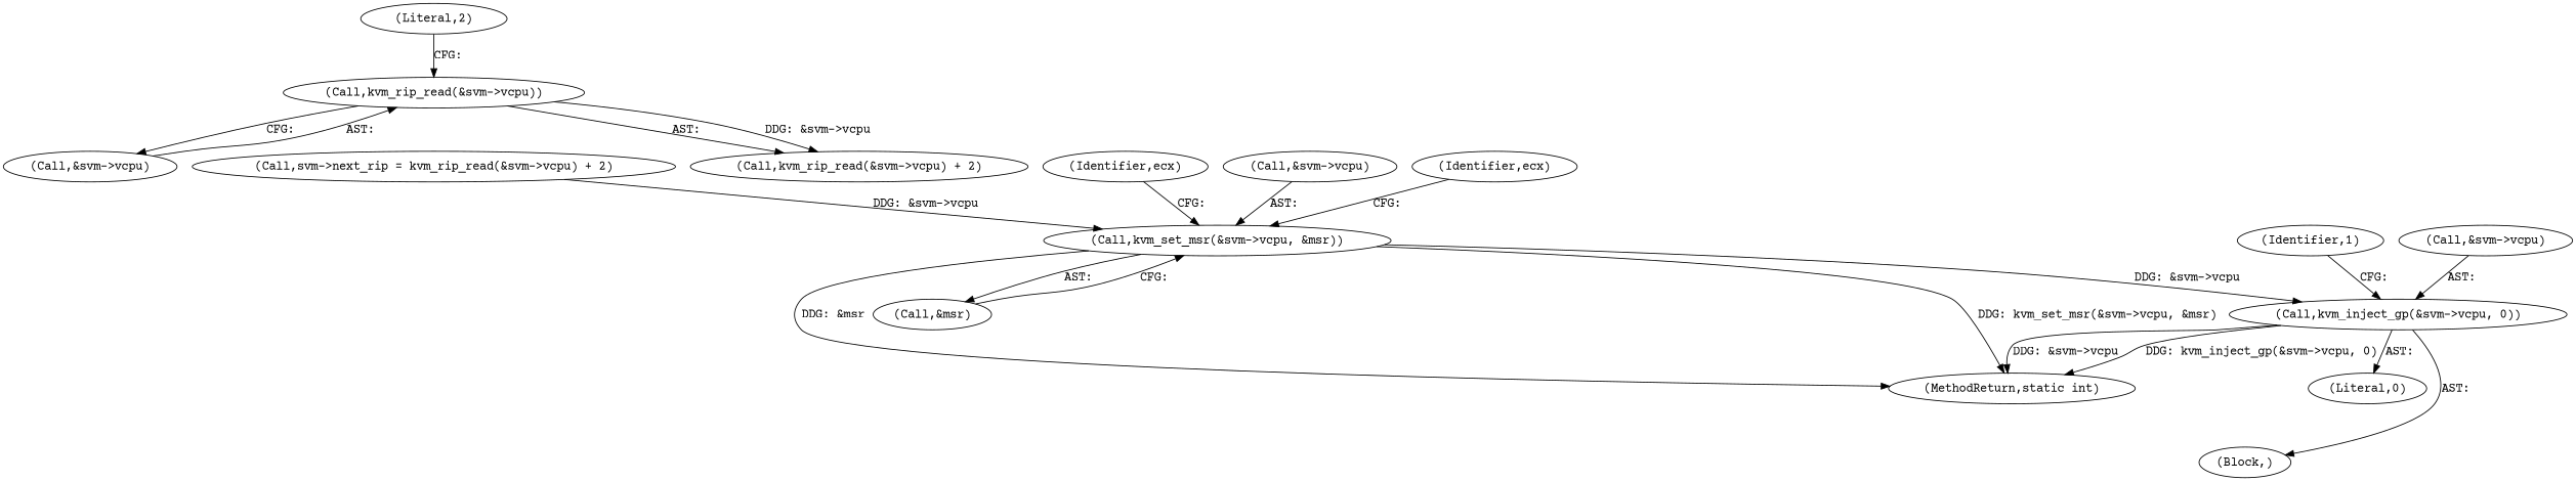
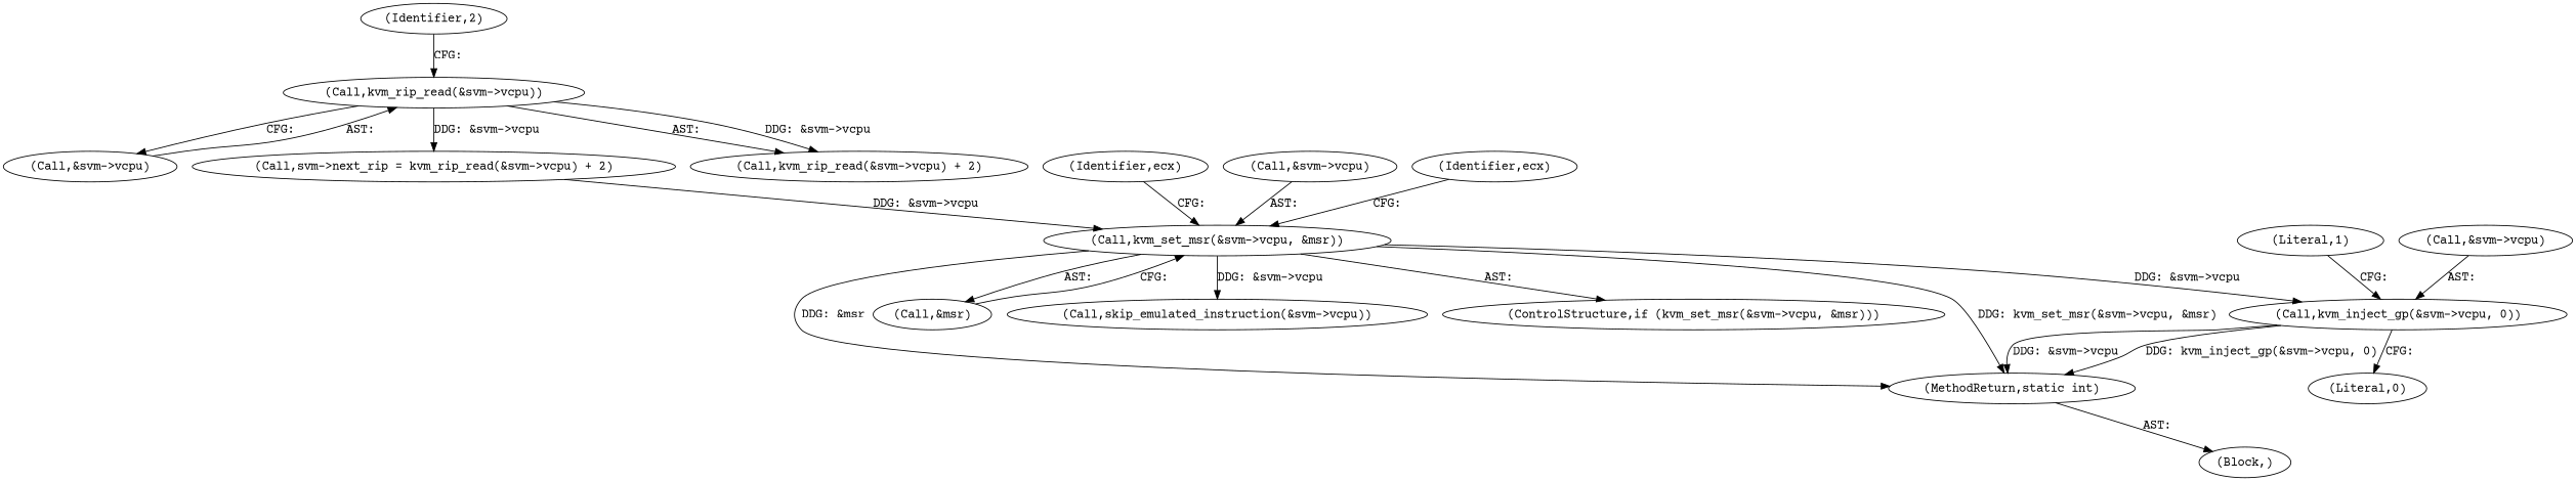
  digraph {
    fontname="Courier Prime"
    node [fontname="Courier Prime"]
    edge [fontname="Courier Prime"]
    n1 [label="(Call,kvm_inject_gp(&svm->vcpu, 0))"]
    n2 [label="(Literal,0)"]
    n3 [label="(Block,)"]
    n4 [label="(MethodReturn,static int)"]
    n5 [label="(Call,kvm_set_msr(&svm->vcpu, &msr))"]
    n6 [label="(Call,&msr)"]
+   n7 [label="(Call,skip_emulated_instruction(&svm->vcpu))"]
+   n8 [label="(ControlStructure,if (kvm_set_msr(&svm->vcpu, &msr)))"]
    n9 [label="(Call,kvm_rip_read(&svm->vcpu))"]
    n10 [label="(Call,&svm->vcpu)"]
    n11 [label="(Call,svm->next_rip = kvm_rip_read(&svm->vcpu) + 2)"]
    n12 [label="(Call,kvm_rip_read(&svm->vcpu) + 2)"]
-   n13 [label="(Identifier,1)"]
+   n13 [label="(Literal,1)"]
    n14 [label="(Call,&svm->vcpu)"]
-   n15 [label="(Literal,2)"]
+   n15 [label="(Identifier,2)"]
    n16 [label="(Identifier,ecx)"]
    n17 [label="(Call,&svm->vcpu)"]
    n18 [label="(Identifier,ecx)"]
-   n1 -> n2 [label="AST: "]
-   n1 -> n3 [label="AST: "]
+   n1 -> n2 [label="CFG: "]
+   n4 -> n3 [label="AST: "]
    n1 -> n4 [label="DDG: &svm->vcpu"]
    n1 -> n4 [label="DDG: kvm_inject_gp(&svm->vcpu, 0)"]
    n5 -> n1 [label="DDG: &svm->vcpu"]
    n5 -> n4 [label="DDG: kvm_set_msr(&svm->vcpu, &msr)"]
    n5 -> n4 [label="DDG: &msr"]
    n5 -> n6 [label="AST: "]
+   n5 -> n7 [label="DDG: &svm->vcpu"]
+   n5 -> n8 [label="AST: "]
    n6 -> n5 [label="CFG: "]
    n9 -> n10 [label="CFG: "]
+   n9 -> n11 [label="DDG: &svm->vcpu"]
    n9 -> n12 [label="AST: "]
    n9 -> n12 [label="DDG: &svm->vcpu"]
    n10 -> n9 [label="AST: "]
    n11 -> n5 [label="DDG: &svm->vcpu"]
    n13 -> n1 [label="CFG: "]
    n14 -> n1 [label="AST: "]
    n15 -> n9 [label="CFG: "]
    n16 -> n5 [label="CFG: "]
    n17 -> n5 [label="AST: "]
    n18 -> n5 [label="CFG: "]
  }
